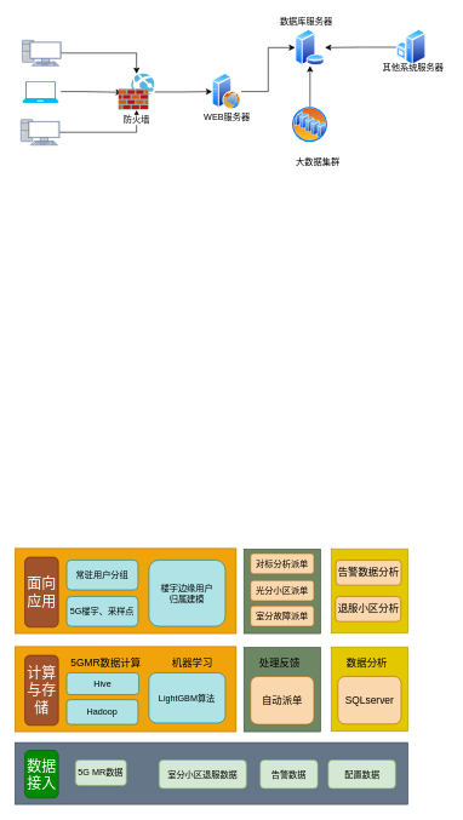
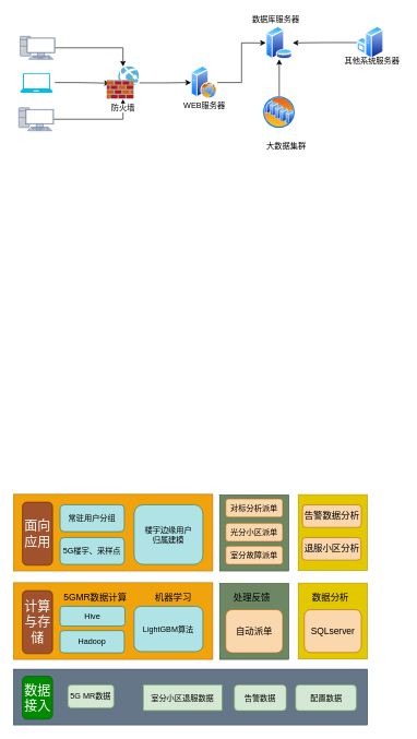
  <mxCell id="0" />
  <mxCell id="1" parent="0" />
  <mxCell id="2" style="edgeStyle=orthogonalEdgeStyle;rounded=0;orthogonalLoop=1;jettySize=auto;html=1;" edge="1" parent="1" source="3" target="10"><mxGeometry relative="1" as="geometry" /></mxCell>
  <mxCell id="3" value="" style="fontColor=#0066CC;verticalAlign=top;verticalLabelPosition=bottom;labelPosition=center;align=center;html=1;outlineConnect=0;fillColor=#CCCCCC;strokeColor=#6881B3;gradientColor=none;gradientDirection=north;strokeWidth=2;shape=mxgraph.networks.pc;" vertex="1" parent="1"><mxGeometry x="30" y="55" width="53" height="35" as="geometry" /></mxCell>
  <mxCell id="4" style="edgeStyle=orthogonalEdgeStyle;rounded=0;orthogonalLoop=1;jettySize=auto;html=1;entryX=0;entryY=0.5;entryDx=0;entryDy=0;" edge="1" parent="1" source="5" target="12"><mxGeometry relative="1" as="geometry" /></mxCell>
  <mxCell id="5" value="" style="aspect=fixed;perimeter=ellipsePerimeter;html=1;align=center;shadow=0;dashed=0;spacingTop=3;image;image=img/lib/active_directory/web_server.svg;" vertex="1" parent="1"><mxGeometry x="291" y="100.5" width="40" height="50" as="geometry" /></mxCell>
  <mxCell id="6" style="edgeStyle=orthogonalEdgeStyle;rounded=0;orthogonalLoop=1;jettySize=auto;html=1;startArrow=none;" edge="1" parent="1" target="10"><mxGeometry relative="1" as="geometry"><mxPoint x="146" y="126.083" as="sourcePoint" /></mxGeometry></mxCell>
  <mxCell id="7" style="edgeStyle=orthogonalEdgeStyle;rounded=0;orthogonalLoop=1;jettySize=auto;html=1;" edge="1" parent="1" source="8" target="10"><mxGeometry relative="1" as="geometry" /></mxCell>
  <mxCell id="8" value="" style="fontColor=#0066CC;verticalAlign=top;verticalLabelPosition=bottom;labelPosition=center;align=center;html=1;outlineConnect=0;fillColor=#CCCCCC;strokeColor=#6881B3;gradientColor=none;gradientDirection=north;strokeWidth=2;shape=mxgraph.networks.pc;" vertex="1" parent="1"><mxGeometry x="28" y="164" width="53" height="35" as="geometry" /></mxCell>
  <mxCell id="9" style="edgeStyle=orthogonalEdgeStyle;rounded=0;orthogonalLoop=1;jettySize=auto;html=1;" edge="1" parent="1" source="10" target="5"><mxGeometry relative="1" as="geometry" /></mxCell>
  <mxCell id="10" value="防火墙" style="aspect=fixed;html=1;points=[];align=center;image;fontSize=12;image=img/lib/mscae/Web_App_Firewall.svg;" vertex="1" parent="1"><mxGeometry x="162" y="101" width="50" height="50" as="geometry" /></mxCell>
  <mxCell id="11" value="WEB服务器" style="text;html=1;align=center;verticalAlign=middle;resizable=0;points=[];autosize=1;strokeColor=none;" vertex="1" parent="1"><mxGeometry x="274.5" y="152" width="73" height="18" as="geometry" /></mxCell>
  <mxCell id="12" value="" style="aspect=fixed;perimeter=ellipsePerimeter;html=1;align=center;shadow=0;dashed=0;spacingTop=3;image;image=img/lib/active_directory/database_server.svg;" vertex="1" parent="1"><mxGeometry x="405" y="40" width="41" height="50" as="geometry" /></mxCell>
  <mxCell id="13" style="edgeStyle=orthogonalEdgeStyle;rounded=0;orthogonalLoop=1;jettySize=auto;html=1;entryX=0.5;entryY=1;entryDx=0;entryDy=0;" edge="1" parent="1" source="14" target="12"><mxGeometry relative="1" as="geometry" /></mxCell>
  <mxCell id="14" value="" style="aspect=fixed;perimeter=ellipsePerimeter;html=1;align=center;shadow=0;dashed=0;spacingTop=3;image;image=img/lib/active_directory/server_farm.svg;" vertex="1" parent="1"><mxGeometry x="400.5" y="146" width="50" height="50" as="geometry" /></mxCell>
  <mxCell id="15" value="数据库服务器" style="text;html=1;align=center;verticalAlign=middle;resizable=0;points=[];autosize=1;strokeColor=none;" vertex="1" parent="1"><mxGeometry x="378.5" y="20" width="82" height="18" as="geometry" /></mxCell>
  <mxCell id="16" value="大数据集群" style="text;html=1;align=center;verticalAlign=middle;resizable=0;points=[];autosize=1;strokeColor=none;" vertex="1" parent="1"><mxGeometry x="400.5" y="214" width="70" height="18" as="geometry" /></mxCell>
  <mxCell id="17" value="其他系统服务器" style="text;html=1;align=center;verticalAlign=middle;resizable=0;points=[];autosize=1;strokeColor=none;" vertex="1" parent="1"><mxGeometry x="520" y="83" width="94" height="18" as="geometry" /></mxCell>
  <mxCell id="18" style="edgeStyle=orthogonalEdgeStyle;rounded=0;orthogonalLoop=1;jettySize=auto;html=1;" edge="1" parent="1" source="19" target="12"><mxGeometry relative="1" as="geometry" /></mxCell>
  <mxCell id="19" value="" style="aspect=fixed;perimeter=ellipsePerimeter;html=1;align=center;shadow=0;dashed=0;spacingTop=3;image;image=img/lib/active_directory/windows_server.svg;" vertex="1" parent="1"><mxGeometry x="544" y="39.5" width="41" height="50" as="geometry" /></mxCell>
  <mxCell id="20" value="" style="verticalLabelPosition=bottom;html=1;verticalAlign=top;align=center;strokeColor=none;fillColor=#00BEF2;shape=mxgraph.azure.laptop;pointerEvents=1;" vertex="1" parent="1"><mxGeometry x="30" y="111" width="50" height="30" as="geometry" /></mxCell>
  <mxCell id="21" value="" style="edgeStyle=orthogonalEdgeStyle;rounded=0;orthogonalLoop=1;jettySize=auto;html=1;endArrow=none;" edge="1" parent="1"><mxGeometry relative="1" as="geometry"><mxPoint x="83" y="125.5" as="sourcePoint" /><mxPoint x="146" y="126.083" as="targetPoint" /><Array as="points"><mxPoint x="115" y="126" /><mxPoint x="146" y="126" /></Array></mxGeometry></mxCell>
  <mxCell id="22" value="" style="rounded=0;whiteSpace=wrap;html=1;fillColor=#647687;strokeColor=#314354;fontColor=#ffffff;" vertex="1" parent="1"><mxGeometry x="20" y="1021" width="540" height="85" as="geometry" /></mxCell>
  <mxCell id="23" value="&lt;font style=&quot;font-size: 20px&quot;&gt;数据接入&lt;/font&gt;" style="rounded=1;whiteSpace=wrap;html=1;fillColor=#008a00;strokeColor=#005700;fontColor=#ffffff;" vertex="1" parent="1"><mxGeometry x="33.5" y="1031.75" width="46" height="65.5" as="geometry" /></mxCell>
  <mxCell id="24" value="5G MR数据" style="rounded=1;whiteSpace=wrap;html=1;fillColor=#d5e8d4;strokeColor=#82b366;" vertex="1" parent="1"><mxGeometry x="103" y="1045" width="70" height="35" as="geometry" /></mxCell>
- <mxCell id="25" value="室分小区退服数据" style="rounded=1;whiteSpace=wrap;html=1;fillColor=#d5e8d4;strokeColor=#82b366;" vertex="1" parent="1"><mxGeometry x="218" y="1045" width="120" height="39" as="geometry" /></mxCell>
+ <mxCell id="25" value="室分小区退服数据" style="whiteSpace=wrap;html=1;fillColor=#d5e8d4;strokeColor=#82b366;rounded=0;" vertex="1" parent="1"><mxGeometry x="218" y="1045" width="120" height="39" as="geometry" /></mxCell>
  <mxCell id="26" value="告警数据" style="rounded=1;whiteSpace=wrap;html=1;fillColor=#d5e8d4;strokeColor=#82b366;" vertex="1" parent="1"><mxGeometry x="357" y="1045" width="79" height="39" as="geometry" /></mxCell>
  <mxCell id="27" value="配置数据" style="rounded=1;whiteSpace=wrap;html=1;fillColor=#d5e8d4;strokeColor=#82b366;" vertex="1" parent="1"><mxGeometry x="450.5" y="1045" width="92.5" height="39" as="geometry" /></mxCell>
  <mxCell id="28" value="" style="rounded=0;whiteSpace=wrap;html=1;fillColor=#f0a30a;strokeColor=#BD7000;fontColor=#000000;" vertex="1" parent="1"><mxGeometry x="20" y="889" width="304" height="117" as="geometry" /></mxCell>
  <mxCell id="29" value="&lt;span style=&quot;font-size: 20px&quot;&gt;计算与存储&lt;/span&gt;" style="rounded=1;whiteSpace=wrap;html=1;fillColor=#a0522d;strokeColor=#6D1F00;fontColor=#ffffff;" vertex="1" parent="1"><mxGeometry x="33.5" y="901" width="46" height="96.25" as="geometry" /></mxCell>
  <mxCell id="30" value="Hadoop" style="rounded=1;whiteSpace=wrap;html=1;fillColor=#b0e3e6;strokeColor=#0e8088;" vertex="1" parent="1"><mxGeometry x="91" y="962" width="98" height="34" as="geometry" /></mxCell>
  <mxCell id="31" value="Hive" style="rounded=1;whiteSpace=wrap;html=1;fillColor=#b0e3e6;strokeColor=#0e8088;" vertex="1" parent="1"><mxGeometry x="91" y="925" width="99" height="30" as="geometry" /></mxCell>
  <mxCell id="32" value="&lt;span style=&quot;font-size: 14px&quot;&gt;机器学习&lt;/span&gt;" style="text;html=1;strokeColor=none;fillColor=none;align=center;verticalAlign=middle;whiteSpace=wrap;rounded=0;" vertex="1" parent="1"><mxGeometry x="230" y="901" width="68" height="20" as="geometry" /></mxCell>
  <mxCell id="33" value="&lt;font style=&quot;font-size: 14px&quot;&gt;5GMR数据计算&lt;/font&gt;" style="text;html=1;strokeColor=none;fillColor=none;align=center;verticalAlign=middle;whiteSpace=wrap;rounded=0;" vertex="1" parent="1"><mxGeometry x="89" y="901" width="112" height="20" as="geometry" /></mxCell>
  <mxCell id="34" value="" style="rounded=0;whiteSpace=wrap;html=1;fillColor=#6d8764;strokeColor=#3A5431;fontColor=#ffffff;" vertex="1" parent="1"><mxGeometry x="334.5" y="890" width="105.5" height="116" as="geometry" /></mxCell>
  <mxCell id="35" value="&lt;font style=&quot;font-size: 14px&quot;&gt;自动派单&lt;/font&gt;" style="rounded=1;whiteSpace=wrap;html=1;fillColor=#fad7ac;strokeColor=#b46504;" vertex="1" parent="1"><mxGeometry x="343.75" y="930" width="87" height="66" as="geometry" /></mxCell>
  <mxCell id="36" value="&lt;span style=&quot;font-size: 14px&quot;&gt;处理反馈&lt;/span&gt;" style="text;html=1;strokeColor=none;fillColor=none;align=center;verticalAlign=middle;whiteSpace=wrap;rounded=0;" vertex="1" parent="1"><mxGeometry x="350" y="901" width="68" height="20" as="geometry" /></mxCell>
  <mxCell id="37" value="" style="rounded=0;whiteSpace=wrap;html=1;fillColor=#e3c800;strokeColor=#B09500;fontColor=#000000;" vertex="1" parent="1"><mxGeometry x="454.5" y="889.5" width="105.5" height="116" as="geometry" /></mxCell>
  <mxCell id="38" value="&lt;span style=&quot;font-size: 14px&quot;&gt;SQLserver&lt;br&gt;&lt;/span&gt;" style="rounded=1;whiteSpace=wrap;html=1;fillColor=#fad7ac;strokeColor=#b46504;" vertex="1" parent="1"><mxGeometry x="463.75" y="930" width="87" height="65.5" as="geometry" /></mxCell>
  <mxCell id="39" value="&lt;span style=&quot;font-size: 14px&quot;&gt;数据分析&lt;/span&gt;" style="text;html=1;strokeColor=none;fillColor=none;align=center;verticalAlign=middle;whiteSpace=wrap;rounded=0;" vertex="1" parent="1"><mxGeometry x="470" y="901" width="68" height="20" as="geometry" /></mxCell>
  <mxCell id="40" value="" style="rounded=0;whiteSpace=wrap;html=1;fillColor=#f0a30a;strokeColor=#BD7000;fontColor=#000000;" vertex="1" parent="1"><mxGeometry x="20" y="754" width="304" height="117" as="geometry" /></mxCell>
  <mxCell id="41" value="&lt;span style=&quot;font-size: 20px&quot;&gt;面向应用&lt;/span&gt;" style="rounded=1;whiteSpace=wrap;html=1;fillColor=#a0522d;strokeColor=#6D1F00;fontColor=#ffffff;" vertex="1" parent="1"><mxGeometry x="33.5" y="766" width="46" height="96.25" as="geometry" /></mxCell>
  <mxCell id="42" value="5G楼宇、采样点" style="rounded=1;whiteSpace=wrap;html=1;fillColor=#b0e3e6;strokeColor=#0e8088;" vertex="1" parent="1"><mxGeometry x="91" y="820" width="98" height="41" as="geometry" /></mxCell>
  <mxCell id="43" value="" style="rounded=0;whiteSpace=wrap;html=1;fillColor=#6d8764;strokeColor=#3A5431;fontColor=#ffffff;" vertex="1" parent="1"><mxGeometry x="334.5" y="755" width="105.5" height="116" as="geometry" /></mxCell>
  <mxCell id="44" value="室分故障派单" style="rounded=1;whiteSpace=wrap;html=1;fillColor=#fad7ac;strokeColor=#b46504;" vertex="1" parent="1"><mxGeometry x="343.75" y="833" width="87" height="28" as="geometry" /></mxCell>
  <mxCell id="45" value="" style="rounded=0;whiteSpace=wrap;html=1;fillColor=#e3c800;strokeColor=#B09500;fontColor=#000000;" vertex="1" parent="1"><mxGeometry x="454.5" y="754.5" width="105.5" height="116" as="geometry" /></mxCell>
  <mxCell id="46" value="&lt;span style=&quot;font-size: 14px&quot;&gt;退服小区分析&lt;br&gt;&lt;/span&gt;" style="rounded=1;whiteSpace=wrap;html=1;fillColor=#fad7ac;strokeColor=#b46504;" vertex="1" parent="1"><mxGeometry x="460.5" y="820" width="89.75" height="34.5" as="geometry" /></mxCell>
  <mxCell id="47" value="&lt;span style=&quot;font-size: 14px&quot;&gt;告警数据分析&lt;br&gt;&lt;/span&gt;" style="rounded=1;whiteSpace=wrap;html=1;fillColor=#fad7ac;strokeColor=#b46504;" vertex="1" parent="1"><mxGeometry x="461" y="770" width="89.75" height="34.5" as="geometry" /></mxCell>
  <mxCell id="48" value="常驻用户分组" style="rounded=1;whiteSpace=wrap;html=1;fillColor=#b0e3e6;strokeColor=#0e8088;" vertex="1" parent="1"><mxGeometry x="91" y="770" width="98" height="41" as="geometry" /></mxCell>
  <mxCell id="49" value="LightGBM算法" style="rounded=1;whiteSpace=wrap;html=1;fillColor=#b0e3e6;strokeColor=#0e8088;" vertex="1" parent="1"><mxGeometry x="204" y="925" width="105" height="69" as="geometry" /></mxCell>
  <mxCell id="50" value="楼宇边缘用户&lt;br&gt;归属建模" style="rounded=1;whiteSpace=wrap;html=1;fillColor=#b0e3e6;strokeColor=#0e8088;" vertex="1" parent="1"><mxGeometry x="204" y="770" width="105" height="91" as="geometry" /></mxCell>
  <mxCell id="51" value="光分小区派单" style="rounded=1;whiteSpace=wrap;html=1;fillColor=#fad7ac;strokeColor=#b46504;" vertex="1" parent="1"><mxGeometry x="343.75" y="798" width="87" height="28" as="geometry" /></mxCell>
  <mxCell id="52" value="对标分析派单" style="rounded=1;whiteSpace=wrap;html=1;fillColor=#fad7ac;strokeColor=#b46504;" vertex="1" parent="1"><mxGeometry x="343.75" y="761" width="87" height="28" as="geometry" /></mxCell>
